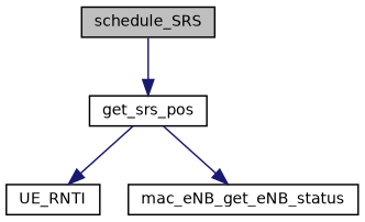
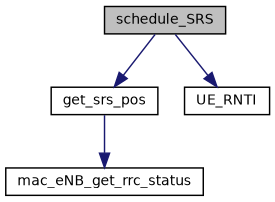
  digraph {
    rankdir=TB
    node [color=black fillcolor=white fontname=Helvetica fontsize=10 shape=record style=filled]
    edge [color=midnightblue fontname=Helvetica fontsize=10 labelfontname=Helvetica labelfontsize=10 style=solid]
    n1 [fillcolor=grey75 fontcolor=black height=0.2 label=schedule_SRS width=0.4]
    n2 [height=0.2 label=get_srs_pos width=0.4]
    n3 [height=0.2 label=UE_RNTI width=0.4]
-   n4 [height=0.2 label=mac_eNB_get_eNB_status width=0.4]
+   n4 [height=0.2 label=mac_eNB_get_rrc_status width=0.4]
    n1 -> n2
-   n2 -> n3
+   n1 -> n3
    n2 -> n4
  }
